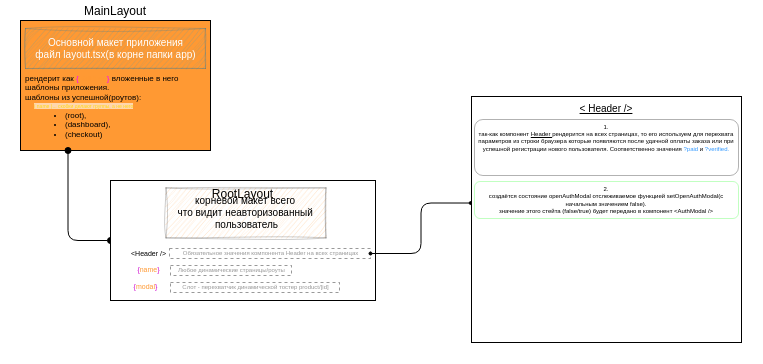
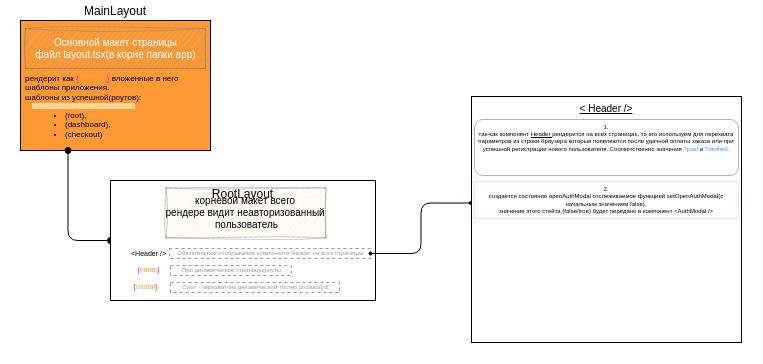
  <mxCell id="0" />
  <mxCell id="1" parent="0" />
  <mxCell id="2" value="" style="group" parent="1" vertex="1" connectable="0"><mxGeometry x="20" y="20" width="206" height="131" as="geometry" /></mxCell>
  <mxCell id="3" value="MainLayout" style="rounded=0;whiteSpace=wrap;html=1;labelPosition=center;verticalLabelPosition=top;align=center;verticalAlign=bottom;fillColor=#ff9933;" parent="2" vertex="1"><mxGeometry width="190" height="130" as="geometry" /></mxCell>
- <mxCell id="4" value="Основной макет приложения&lt;div style=&quot;font-size: 10px;&quot;&gt;файл layout.tsx(в корне папки app)&lt;/div&gt;" style="text;html=1;align=center;verticalAlign=middle;resizable=0;points=[];autosize=1;strokeColor=#006EAF;fillColor=#1ba1e2;fontSize=10;fontColor=#ffffff;opacity=20;rounded=0;sketch=1;curveFitting=1;jiggle=2;" parent="2" vertex="1"><mxGeometry x="5" y="8" width="180" height="40" as="geometry" /></mxCell>
+ <mxCell id="4" value="Основной макет страницы&lt;div style=&quot;font-size: 10px;&quot;&gt;файл layout.tsx(в корне папки app)&lt;/div&gt;" style="text;html=1;align=center;verticalAlign=middle;resizable=0;points=[];autosize=1;strokeColor=#006EAF;fillColor=#1ba1e2;fontSize=10;fontColor=#ffffff;opacity=20;rounded=0;sketch=1;curveFitting=1;jiggle=2;" parent="2" vertex="1"><mxGeometry x="5" y="8" width="180" height="40" as="geometry" /></mxCell>
  <mxCell id="5" value="&lt;font style=&quot;font-size: 8px;&quot;&gt;рендерит как &lt;font color=&quot;#ff00ff&quot;&gt;{&lt;/font&gt;&lt;font color=&quot;#ff9933&quot;&gt;children&lt;/font&gt;&lt;font color=&quot;#ff00ff&quot;&gt;}&lt;/font&gt; вложенные в него&lt;/font&gt;&lt;div style=&quot;font-size: 8px;&quot;&gt;&lt;font style=&quot;font-size: 8px;&quot;&gt;шаблоны приложения.&amp;nbsp;&lt;/font&gt;&lt;/div&gt;&lt;div style=&quot;font-size: 8px;&quot;&gt;&lt;font style=&quot;font-size: 8px;&quot;&gt;шаблоны из успешной(роутов):&lt;/font&gt;&lt;/div&gt;&lt;div style=&quot;font-size: 8px;&quot;&gt;&lt;ul style=&quot;font-size: 8px;&quot;&gt;&lt;li style=&quot;font-size: 8px;&quot;&gt;&lt;font style=&quot;font-size: 8px;&quot;&gt;(root),&amp;nbsp;&lt;/font&gt;&lt;/li&gt;&lt;li style=&quot;font-size: 8px;&quot;&gt;&lt;font style=&quot;font-size: 8px;&quot;&gt;(dashboard),&amp;nbsp;&lt;/font&gt;&lt;/li&gt;&lt;li style=&quot;font-size: 8px;&quot;&gt;&lt;font style=&quot;font-size: 8px;&quot;&gt;(checkout)&lt;/font&gt;&lt;/li&gt;&lt;/ul&gt;&lt;/div&gt;" style="text;html=1;align=left;verticalAlign=middle;resizable=0;points=[];autosize=1;strokeColor=none;fillColor=none;fontSize=8;spacing=0;" parent="2" vertex="1"><mxGeometry x="5" y="49" width="167" height="82" as="geometry" /></mxCell>
- <mxCell id="6" value="&lt;font style=&quot;font-size: 5px;&quot;&gt;( name )... скобки делают группы, а не него&lt;/font&gt;" style="text;html=1;align=center;verticalAlign=middle;resizable=0;points=[];autosize=1;strokeColor=none;fillColor=none;fontFamily=Helvetica;fontSize=5;fontColor=#FFFF00;labelBackgroundColor=default;spacing=0;textOpacity=60;" parent="2" vertex="1"><mxGeometry x="4" y="78" width="117" height="14" as="geometry" /></mxCell>
+ <mxCell id="6" value="&lt;font style=&quot;font-size: 5px;&quot;&gt;( name )... скобки делают группы, а не роуты&lt;/font&gt;" style="text;html=1;align=center;verticalAlign=middle;resizable=0;points=[];autosize=1;strokeColor=none;fillColor=none;fontFamily=Helvetica;fontSize=5;fontColor=#FFFF00;labelBackgroundColor=default;spacing=0;textOpacity=60;" parent="2" vertex="1"><mxGeometry x="4" y="78" width="117" height="14" as="geometry" /></mxCell>
  <mxCell id="7" style="edgeStyle=orthogonalEdgeStyle;rounded=1;orthogonalLoop=1;jettySize=auto;html=1;exitX=0.25;exitY=1;exitDx=0;exitDy=0;entryX=0;entryY=0.5;entryDx=0;entryDy=0;curved=0;startArrow=oval;startFill=1;endArrow=oval;endFill=1;" parent="1" source="3" target="9" edge="1"><mxGeometry relative="1" as="geometry" /></mxCell>
  <mxCell id="8" value="" style="group" parent="1" vertex="1" connectable="0"><mxGeometry x="110" y="180" width="265" height="120" as="geometry" /></mxCell>
  <mxCell id="9" value="RootLayout" style="rounded=0;whiteSpace=wrap;html=1;labelPosition=center;verticalLabelPosition=middle;align=center;verticalAlign=top;container=0;" parent="8" vertex="1"><mxGeometry width="265" height="120" as="geometry" /></mxCell>
- <mxCell id="10" value="корневой макет всего&amp;nbsp;&lt;div style=&quot;font-size: 10px;&quot;&gt;что видит неавторизованный&amp;nbsp;&lt;/div&gt;&lt;div style=&quot;font-size: 10px;&quot;&gt;пользователь&lt;/div&gt;" style="text;html=1;align=center;verticalAlign=middle;resizable=0;points=[];autosize=1;strokeColor=default;fillColor=#FF9933;fontSize=10;rounded=0;sketch=1;curveFitting=1;jiggle=2;opacity=20;container=0;" parent="8" vertex="1"><mxGeometry x="55.5" y="7.4" width="160" height="50" as="geometry" /></mxCell>
+ <mxCell id="10" value="корневой макет всего&amp;nbsp;&lt;div style=&quot;font-size: 10px;&quot;&gt;рендере видит неавторизованный&amp;nbsp;&lt;/div&gt;&lt;div style=&quot;font-size: 10px;&quot;&gt;пользователь&lt;/div&gt;" style="text;html=1;align=center;verticalAlign=middle;resizable=0;points=[];autosize=1;strokeColor=default;fillColor=#FF9933;fontSize=10;rounded=0;sketch=1;curveFitting=1;jiggle=2;opacity=20;container=0;" parent="8" vertex="1"><mxGeometry x="55.5" y="7.4" width="160" height="50" as="geometry" /></mxCell>
  <mxCell id="11" value="&lt;span style=&quot;font-size: 7px; text-align: left;&quot;&gt;&amp;nbsp;&lt;/span&gt;&lt;font style=&quot;font-size: 7px; text-align: left;&quot; color=&quot;#cc00cc&quot;&gt;{&lt;/font&gt;&lt;font color=&quot;#ff9933&quot; style=&quot;font-size: 7px; text-align: left;&quot;&gt;name&lt;/font&gt;&lt;font style=&quot;font-size: 7px; text-align: left;&quot; color=&quot;#cc00cc&quot;&gt;}&lt;/font&gt;" style="text;html=1;align=center;verticalAlign=middle;resizable=0;points=[];autosize=1;strokeColor=none;fillColor=none;fontFamily=Helvetica;fontSize=7;fontColor=default;labelBackgroundColor=none;spacing=0;spacingBottom=-1;spacingTop=-1;spacingLeft=-1;container=0;" parent="8" vertex="1"><mxGeometry x="16" y="85" width="42" height="10" as="geometry" /></mxCell>
- <mxCell id="12" value="Любое динамические страницы/роуты" style="text;html=1;align=center;verticalAlign=middle;resizable=0;points=[];autosize=1;strokeColor=default;fillColor=none;fontFamily=Helvetica;fontSize=6;fontColor=default;labelBackgroundColor=default;spacing=0;dashed=1;opacity=40;textOpacity=40;spacingBottom=0;spacingTop=-1;container=0;" parent="8" vertex="1"><mxGeometry x="60" y="85" width="121" height="10" as="geometry" /></mxCell>
+ <mxCell id="12" value="При динамические страницы/роуты" style="text;html=1;align=center;verticalAlign=middle;resizable=0;points=[];autosize=1;strokeColor=default;fillColor=none;fontFamily=Helvetica;fontSize=6;fontColor=default;labelBackgroundColor=default;spacing=0;dashed=1;opacity=40;textOpacity=40;spacingBottom=0;spacingTop=-1;container=0;" parent="8" vertex="1"><mxGeometry x="60" y="85" width="121" height="10" as="geometry" /></mxCell>
  <mxCell id="13" value="&amp;lt;Header /&amp;gt;" style="text;html=1;align=center;verticalAlign=middle;resizable=0;points=[];autosize=1;strokeColor=none;fillColor=none;fontSize=7;spacing=0;spacingBottom=-2;spacingTop=-1;spacingLeft=-2;spacingRight=-1;container=0;" parent="8" vertex="1"><mxGeometry x="17" y="69" width="42" height="9" as="geometry" /></mxCell>
- <mxCell id="14" value="Обязательное значения компонента Header на всех страницах" style="text;html=1;align=center;verticalAlign=middle;resizable=0;points=[];autosize=1;strokeColor=default;fillColor=none;fontFamily=Helvetica;fontSize=6;fontColor=default;labelBackgroundColor=default;spacing=0;dashed=1;opacity=40;textOpacity=40;spacingBottom=0;spacingTop=-1;container=0;" parent="8" vertex="1"><mxGeometry x="59" y="68" width="201" height="10" as="geometry" /></mxCell>
+ <mxCell id="14" value="Обязательное отображение компонента Header на всех страницах" style="text;html=1;align=center;verticalAlign=middle;resizable=0;points=[];autosize=1;strokeColor=default;fillColor=none;fontFamily=Helvetica;fontSize=6;fontColor=default;labelBackgroundColor=default;spacing=0;dashed=1;opacity=40;textOpacity=40;spacingBottom=0;spacingTop=-1;container=0;" parent="8" vertex="1"><mxGeometry x="59" y="68" width="201" height="10" as="geometry" /></mxCell>
  <mxCell id="15" value="&lt;span style=&quot;font-size: 7px; text-align: left;&quot;&gt;&amp;nbsp;&lt;/span&gt;&lt;font style=&quot;font-size: 7px; text-align: left;&quot; color=&quot;#cc00cc&quot;&gt;{&lt;/font&gt;&lt;font color=&quot;#ff9933&quot; style=&quot;font-size: 7px; text-align: left;&quot;&gt;modal&lt;/font&gt;&lt;font style=&quot;font-size: 7px; text-align: left;&quot; color=&quot;#cc00cc&quot;&gt;}&lt;/font&gt;" style="text;html=1;align=center;verticalAlign=middle;resizable=0;points=[];autosize=1;strokeColor=none;fillColor=none;fontFamily=Helvetica;fontSize=7;fontColor=default;labelBackgroundColor=none;spacing=0;spacingBottom=-1;spacingTop=-1;spacingLeft=-1;container=0;" parent="8" vertex="1"><mxGeometry x="16" y="102" width="37" height="10" as="geometry" /></mxCell>
  <mxCell id="16" value="Слот - перехватчик динамической тостер product/[id]" style="text;html=1;align=center;verticalAlign=middle;resizable=0;points=[];autosize=1;strokeColor=default;fillColor=none;fontFamily=Helvetica;fontSize=6;fontColor=default;labelBackgroundColor=default;spacing=0;dashed=1;opacity=40;textOpacity=40;spacingBottom=0;spacingTop=-1;container=0;" parent="8" vertex="1"><mxGeometry x="60" y="102" width="169" height="10" as="geometry" /></mxCell>
  <mxCell id="17" style="edgeStyle=orthogonalEdgeStyle;shape=connector;curved=0;rounded=1;orthogonalLoop=1;jettySize=auto;html=1;entryX=-0.003;entryY=0.433;entryDx=0;entryDy=0;entryPerimeter=0;strokeColor=default;align=center;verticalAlign=middle;fontFamily=Helvetica;fontSize=11;fontColor=default;labelBackgroundColor=default;startArrow=oval;startFill=1;endArrow=oval;endFill=1;endSize=3;startSize=3;" parent="1" source="14" target="18" edge="1"><mxGeometry relative="1" as="geometry" /></mxCell>
  <mxCell id="18" value="&lt;font style=&quot;font-size: 10px;&quot;&gt;&amp;lt; Header /&amp;gt;&lt;/font&gt;" style="rounded=0;whiteSpace=wrap;html=1;labelPosition=center;verticalLabelPosition=middle;align=center;verticalAlign=top;collapsible=1;container=1;recursiveResize=1;recursiveResize=0;spacing=0;fontStyle=4" parent="1" vertex="1"><mxGeometry x="471" y="96" width="270" height="246" as="geometry"><mxRectangle x="491" y="116" width="88" height="26" as="alternateBounds" /></mxGeometry></mxCell>
  <mxCell id="19" value="&lt;div&gt;1.&lt;/div&gt;так-как компонент &lt;u&gt;Header &lt;/u&gt;рендерится на всех страницах, то его используем для перехвата параметров из строки браузера которые появляются после удачной оплаты заказа или при успешной регистрации нового пользователя. С&lt;span style=&quot;background-color: initial;&quot;&gt;оответственно значения &lt;/span&gt;&lt;font style=&quot;background-color: initial;&quot; color=&quot;#3399ff&quot;&gt;?paid&lt;/font&gt;&lt;span style=&quot;background-color: initial;&quot;&gt; и &lt;/span&gt;&lt;font style=&quot;background-color: initial;&quot; color=&quot;#3399ff&quot;&gt;?verified.&lt;/font&gt;&lt;div style=&quot;font-size: 6px;&quot;&gt;&lt;font color=&quot;#ffffff&quot;&gt;&amp;nbsp;При рендере этого компонента, в зависимости от наличия/отсутствия любого из этих параметров будет вызываться &quot;тостер&quot; с одним из оповещений сформированных в зависимости от значеня в строке браузера&lt;/font&gt;&lt;/div&gt;" style="whiteSpace=wrap;html=1;fontSize=6;rounded=1;opacity=30;verticalAlign=top;spacing=0;" vertex="1" parent="18"><mxGeometry x="3" y="23" width="264" height="56" as="geometry" /></mxCell>
- <mxCell id="20" value="&lt;div&gt;2.&lt;/div&gt;создаётся состояние&amp;nbsp;openAuthModal отслеживаемое функцией&amp;nbsp;setOpenAuthModal(с начальным значением false).&lt;div&gt;значение этого стейта (false/true) будет передано в компонент &amp;lt;AuthModal /&amp;gt;&lt;/div&gt;" style="whiteSpace=wrap;html=1;fontSize=6;rounded=1;opacity=30;strokeColor=#33FF33;spacing=0;" vertex="1" parent="18"><mxGeometry x="3" y="85" width="264" height="37" as="geometry" /></mxCell>
+ <mxCell id="20" value="&lt;div&gt;2.&lt;/div&gt;создаётся состояние&amp;nbsp;openAuthModal отслеживаемое функцией&amp;nbsp;setOpenAuthModal(с начальным значением false).&lt;div&gt;значение этого стейта (false/true) будет передано в компонент &amp;lt;AuthModal /&amp;gt;&lt;/div&gt;" style="whiteSpace=wrap;html=1;fontSize=6;opacity=30;strokeColor=#33FF33;spacing=0;rounded=0;" vertex="1" parent="18"><mxGeometry x="3" y="85" width="264" height="37" as="geometry" /></mxCell>
